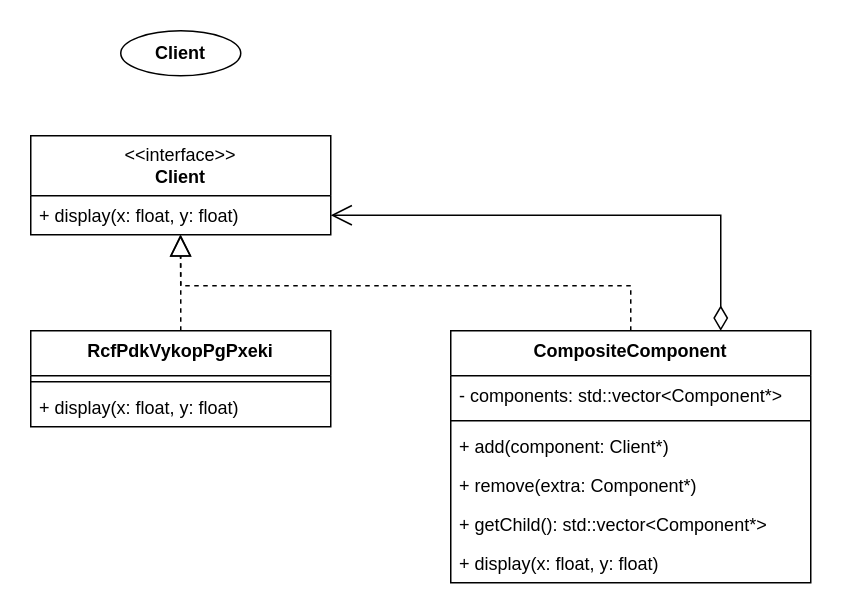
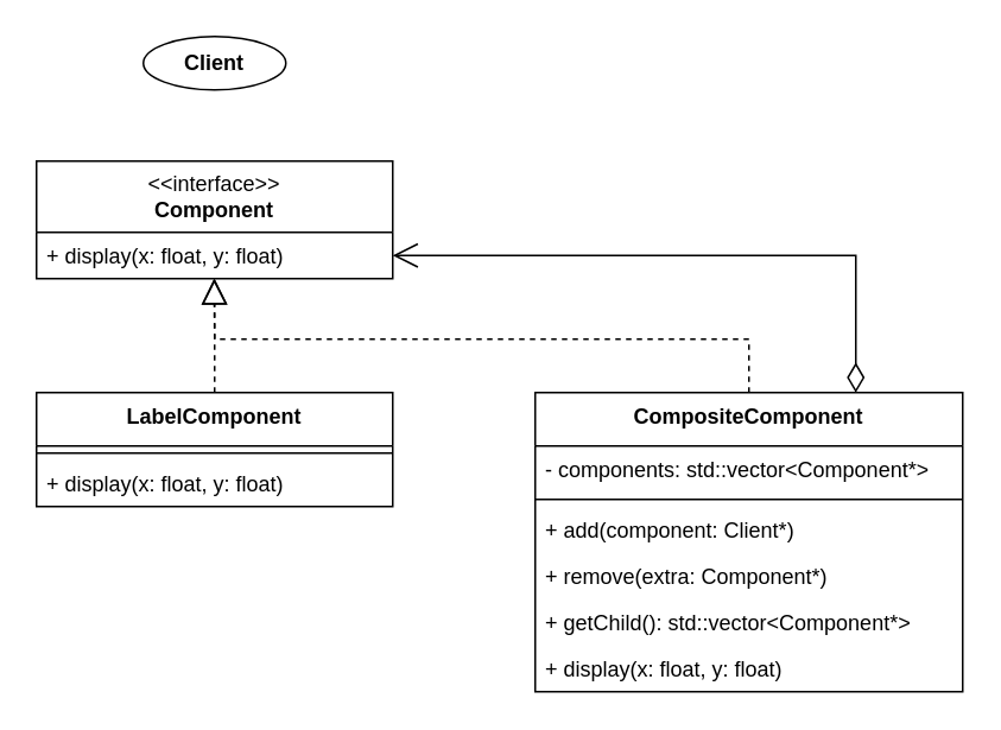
  <mxCell id="0" />
  <mxCell id="1" parent="0" />
- <mxCell id="2" value="RcfPdkVykopPgPxeki" style="swimlane;fontStyle=1;align=center;verticalAlign=top;childLayout=stackLayout;horizontal=1;startSize=30;horizontalStack=0;resizeParent=1;resizeParentMax=0;resizeLast=0;collapsible=1;marginBottom=0;whiteSpace=wrap;html=1;" vertex="1" parent="1"><mxGeometry x="20" y="220" width="200" height="64" as="geometry" /></mxCell>
+ <mxCell id="2" value="LabelComponent" style="swimlane;fontStyle=1;align=center;verticalAlign=top;childLayout=stackLayout;horizontal=1;startSize=30;horizontalStack=0;resizeParent=1;resizeParentMax=0;resizeLast=0;collapsible=1;marginBottom=0;whiteSpace=wrap;html=1;" vertex="1" parent="1"><mxGeometry x="20" y="220" width="200" height="64" as="geometry" /></mxCell>
  <mxCell id="3" value="" style="line;strokeWidth=1;fillColor=none;align=left;verticalAlign=middle;spacingTop=-1;spacingLeft=3;spacingRight=3;rotatable=0;labelPosition=right;points=[];portConstraint=eastwest;strokeColor=inherit;" vertex="1" parent="2"><mxGeometry y="30" width="200" height="8" as="geometry" /></mxCell>
  <mxCell id="4" value="+ display(x: float, y: float)" style="text;strokeColor=none;fillColor=none;align=left;verticalAlign=top;spacingLeft=4;spacingRight=4;overflow=hidden;rotatable=0;points=[[0,0.5],[1,0.5]];portConstraint=eastwest;whiteSpace=wrap;html=1;" vertex="1" parent="2"><mxGeometry y="38" width="200" height="26" as="geometry" /></mxCell>
  <mxCell id="5" value="&lt;b&gt;Client&lt;/b&gt;" style="ellipse;html=1;whiteSpace=wrap;" vertex="1" parent="1"><mxGeometry x="80" y="20" width="80" height="30" as="geometry" /></mxCell>
- <mxCell id="6" value="&amp;lt;&amp;lt;interface&amp;gt;&amp;gt;&lt;br style=&quot;border-color: var(--border-color);&quot;&gt;&lt;span style=&quot;font-weight: 700;&quot;&gt;Client&lt;/span&gt;" style="swimlane;fontStyle=0;childLayout=stackLayout;horizontal=1;startSize=40;fillColor=none;horizontalStack=0;resizeParent=1;resizeParentMax=0;resizeLast=0;collapsible=1;marginBottom=0;whiteSpace=wrap;html=1;" vertex="1" parent="1"><mxGeometry x="20" y="90" width="200" height="66" as="geometry" /></mxCell>
+ <mxCell id="6" value="&amp;lt;&amp;lt;interface&amp;gt;&amp;gt;&lt;br style=&quot;border-color: var(--border-color);&quot;&gt;&lt;span style=&quot;font-weight: 700;&quot;&gt;Component&lt;/span&gt;" style="swimlane;fontStyle=0;childLayout=stackLayout;horizontal=1;startSize=40;fillColor=none;horizontalStack=0;resizeParent=1;resizeParentMax=0;resizeLast=0;collapsible=1;marginBottom=0;whiteSpace=wrap;html=1;" vertex="1" parent="1"><mxGeometry x="20" y="90" width="200" height="66" as="geometry" /></mxCell>
  <mxCell id="7" value="+ display(x: float, y: float)" style="text;strokeColor=none;fillColor=none;align=left;verticalAlign=top;spacingLeft=4;spacingRight=4;overflow=hidden;rotatable=0;points=[[0,0.5],[1,0.5]];portConstraint=eastwest;whiteSpace=wrap;html=1;" vertex="1" parent="6"><mxGeometry y="40" width="200" height="26" as="geometry" /></mxCell>
  <mxCell id="8" value="CompositeComponent" style="swimlane;fontStyle=1;align=center;verticalAlign=top;childLayout=stackLayout;horizontal=1;startSize=30;horizontalStack=0;resizeParent=1;resizeParentMax=0;resizeLast=0;collapsible=1;marginBottom=0;whiteSpace=wrap;html=1;" vertex="1" parent="1"><mxGeometry x="300" y="220" width="240" height="168" as="geometry" /></mxCell>
  <mxCell id="9" value="- components:&amp;nbsp;std::vector&amp;lt;Component*&amp;gt;&lt;span class=&quot;lark-record-clipboard&quot; data-lark-record-format=&quot;docx/text&quot; data-lark-record-data=&quot;{&amp;quot;rootId&amp;quot;:&amp;quot;EZx7dX8LhoRCzwxejRgc2UNfnqe&amp;quot;,&amp;quot;text&amp;quot;:{&amp;quot;initialAttributedTexts&amp;quot;:{&amp;quot;text&amp;quot;:{&amp;quot;0&amp;quot;:&amp;quot;std::vector&lt;Component*&gt;&amp;quot;},&amp;quot;attribs&amp;quot;:{&amp;quot;0&amp;quot;:&amp;quot;*0+n&amp;quot;}},&amp;quot;apool&amp;quot;:{&amp;quot;numToAttrib&amp;quot;:{&amp;quot;0&amp;quot;:[&amp;quot;author&amp;quot;,&amp;quot;7388091254493544451&amp;quot;]},&amp;quot;nextNum&amp;quot;:1}},&amp;quot;type&amp;quot;:&amp;quot;text&amp;quot;,&amp;quot;referenceRecordMap&amp;quot;:{},&amp;quot;extra&amp;quot;:{&amp;quot;channel&amp;quot;:&amp;quot;saas&amp;quot;,&amp;quot;pasteRandomId&amp;quot;:&amp;quot;c434d2a6-eaa0-466f-b052-e2de96b3c661&amp;quot;,&amp;quot;mention_page_title&amp;quot;:{},&amp;quot;external_mention_url&amp;quot;:{}},&amp;quot;isKeepQuoteContainer&amp;quot;:false,&amp;quot;isFromCode&amp;quot;:true,&amp;quot;selection&amp;quot;:[{&amp;quot;id&amp;quot;:8404,&amp;quot;type&amp;quot;:&amp;quot;text&amp;quot;,&amp;quot;selection&amp;quot;:{&amp;quot;start&amp;quot;:276,&amp;quot;end&amp;quot;:299},&amp;quot;recordId&amp;quot;:&amp;quot;RcfPdkVykopPgPxeki8cTAcmnvd&amp;quot;}],&amp;quot;payloadMap&amp;quot;:{},&amp;quot;isCut&amp;quot;:false}&quot;&gt;&lt;/span&gt;" style="text;strokeColor=none;fillColor=none;align=left;verticalAlign=top;spacingLeft=4;spacingRight=4;overflow=hidden;rotatable=0;points=[[0,0.5],[1,0.5]];portConstraint=eastwest;whiteSpace=wrap;html=1;" vertex="1" parent="8"><mxGeometry y="30" width="240" height="26" as="geometry" /></mxCell>
  <mxCell id="10" value="" style="line;strokeWidth=1;fillColor=none;align=left;verticalAlign=middle;spacingTop=-1;spacingLeft=3;spacingRight=3;rotatable=0;labelPosition=right;points=[];portConstraint=eastwest;strokeColor=inherit;" vertex="1" parent="8"><mxGeometry y="56" width="240" height="8" as="geometry" /></mxCell>
  <mxCell id="11" value="+ add(component: Client*)" style="text;strokeColor=none;fillColor=none;align=left;verticalAlign=top;spacingLeft=4;spacingRight=4;overflow=hidden;rotatable=0;points=[[0,0.5],[1,0.5]];portConstraint=eastwest;whiteSpace=wrap;html=1;" vertex="1" parent="8"><mxGeometry y="64" width="240" height="26" as="geometry" /></mxCell>
  <mxCell id="12" value="+&amp;nbsp;remove(extra: Component*)" style="text;strokeColor=none;fillColor=none;align=left;verticalAlign=top;spacingLeft=4;spacingRight=4;overflow=hidden;rotatable=0;points=[[0,0.5],[1,0.5]];portConstraint=eastwest;whiteSpace=wrap;html=1;" vertex="1" parent="8"><mxGeometry y="90" width="240" height="26" as="geometry" /></mxCell>
  <mxCell id="13" value="+&amp;nbsp;getChild():&amp;nbsp;std::vector&amp;lt;Component*&amp;gt;&lt;span class=&quot;lark-record-clipboard&quot; data-lark-record-format=&quot;docx/text&quot; data-lark-record-data=&quot;{&amp;quot;rootId&amp;quot;:&amp;quot;EZx7dX8LhoRCzwxejRgc2UNfnqe&amp;quot;,&amp;quot;text&amp;quot;:{&amp;quot;initialAttributedTexts&amp;quot;:{&amp;quot;text&amp;quot;:{&amp;quot;0&amp;quot;:&amp;quot;std::vector&lt;Component*&gt;&amp;quot;},&amp;quot;attribs&amp;quot;:{&amp;quot;0&amp;quot;:&amp;quot;*0+n&amp;quot;}},&amp;quot;apool&amp;quot;:{&amp;quot;numToAttrib&amp;quot;:{&amp;quot;0&amp;quot;:[&amp;quot;author&amp;quot;,&amp;quot;7388091254493544451&amp;quot;]},&amp;quot;nextNum&amp;quot;:1}},&amp;quot;type&amp;quot;:&amp;quot;text&amp;quot;,&amp;quot;referenceRecordMap&amp;quot;:{},&amp;quot;extra&amp;quot;:{&amp;quot;channel&amp;quot;:&amp;quot;saas&amp;quot;,&amp;quot;pasteRandomId&amp;quot;:&amp;quot;c0fa404c-2e62-4419-9688-9fe56cb0bdf4&amp;quot;,&amp;quot;mention_page_title&amp;quot;:{},&amp;quot;external_mention_url&amp;quot;:{}},&amp;quot;isKeepQuoteContainer&amp;quot;:false,&amp;quot;isFromCode&amp;quot;:true,&amp;quot;selection&amp;quot;:[{&amp;quot;id&amp;quot;:8404,&amp;quot;type&amp;quot;:&amp;quot;text&amp;quot;,&amp;quot;selection&amp;quot;:{&amp;quot;start&amp;quot;:220,&amp;quot;end&amp;quot;:243},&amp;quot;recordId&amp;quot;:&amp;quot;RcfPdkVykopPgPxeki8cTAcmnvd&amp;quot;}],&amp;quot;payloadMap&amp;quot;:{},&amp;quot;isCut&amp;quot;:false}&quot;&gt;&lt;/span&gt;" style="text;strokeColor=none;fillColor=none;align=left;verticalAlign=top;spacingLeft=4;spacingRight=4;overflow=hidden;rotatable=0;points=[[0,0.5],[1,0.5]];portConstraint=eastwest;whiteSpace=wrap;html=1;" vertex="1" parent="8"><mxGeometry y="116" width="240" height="26" as="geometry" /></mxCell>
  <mxCell id="14" value="+ display(x: float, y: float)" style="text;strokeColor=none;fillColor=none;align=left;verticalAlign=top;spacingLeft=4;spacingRight=4;overflow=hidden;rotatable=0;points=[[0,0.5],[1,0.5]];portConstraint=eastwest;whiteSpace=wrap;html=1;" vertex="1" parent="8"><mxGeometry y="142" width="240" height="26" as="geometry" /></mxCell>
  <mxCell id="15" value="" style="endArrow=block;dashed=1;endFill=0;endSize=12;html=1;rounded=0;exitX=0.5;exitY=0;exitDx=0;exitDy=0;" edge="1" parent="1" source="2" target="7"><mxGeometry width="160" relative="1" as="geometry"><mxPoint x="90" y="400" as="sourcePoint" /><mxPoint x="120" y="190" as="targetPoint" /></mxGeometry></mxCell>
  <mxCell id="16" value="" style="endArrow=block;dashed=1;endFill=0;endSize=12;html=1;rounded=0;exitX=0.5;exitY=0;exitDx=0;exitDy=0;" edge="1" parent="1" source="8"><mxGeometry width="160" relative="1" as="geometry"><mxPoint x="119.66" y="230" as="sourcePoint" /><mxPoint x="119.66" y="156" as="targetPoint" /><Array as="points"><mxPoint x="420" y="190" /><mxPoint x="120" y="190" /></Array></mxGeometry></mxCell>
  <mxCell id="17" value="" style="endArrow=open;html=1;endSize=12;startArrow=diamondThin;startSize=14;startFill=0;edgeStyle=orthogonalEdgeStyle;rounded=0;exitX=0.75;exitY=0;exitDx=0;exitDy=0;entryX=1;entryY=0.5;entryDx=0;entryDy=0;" edge="1" parent="1" source="8" target="7"><mxGeometry relative="1" as="geometry"><mxPoint x="390" y="160" as="sourcePoint" /><mxPoint x="550" y="160" as="targetPoint" /></mxGeometry></mxCell>
